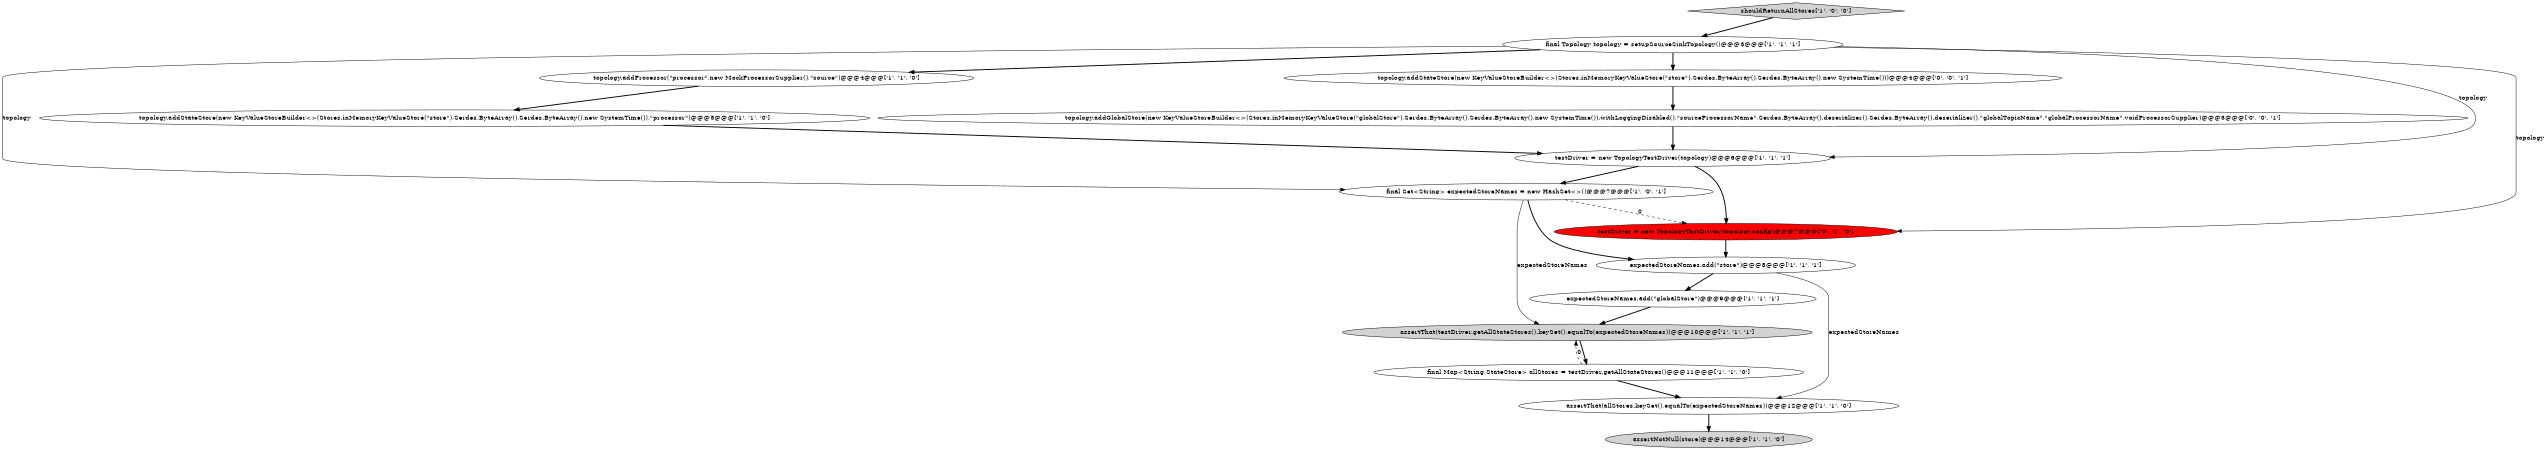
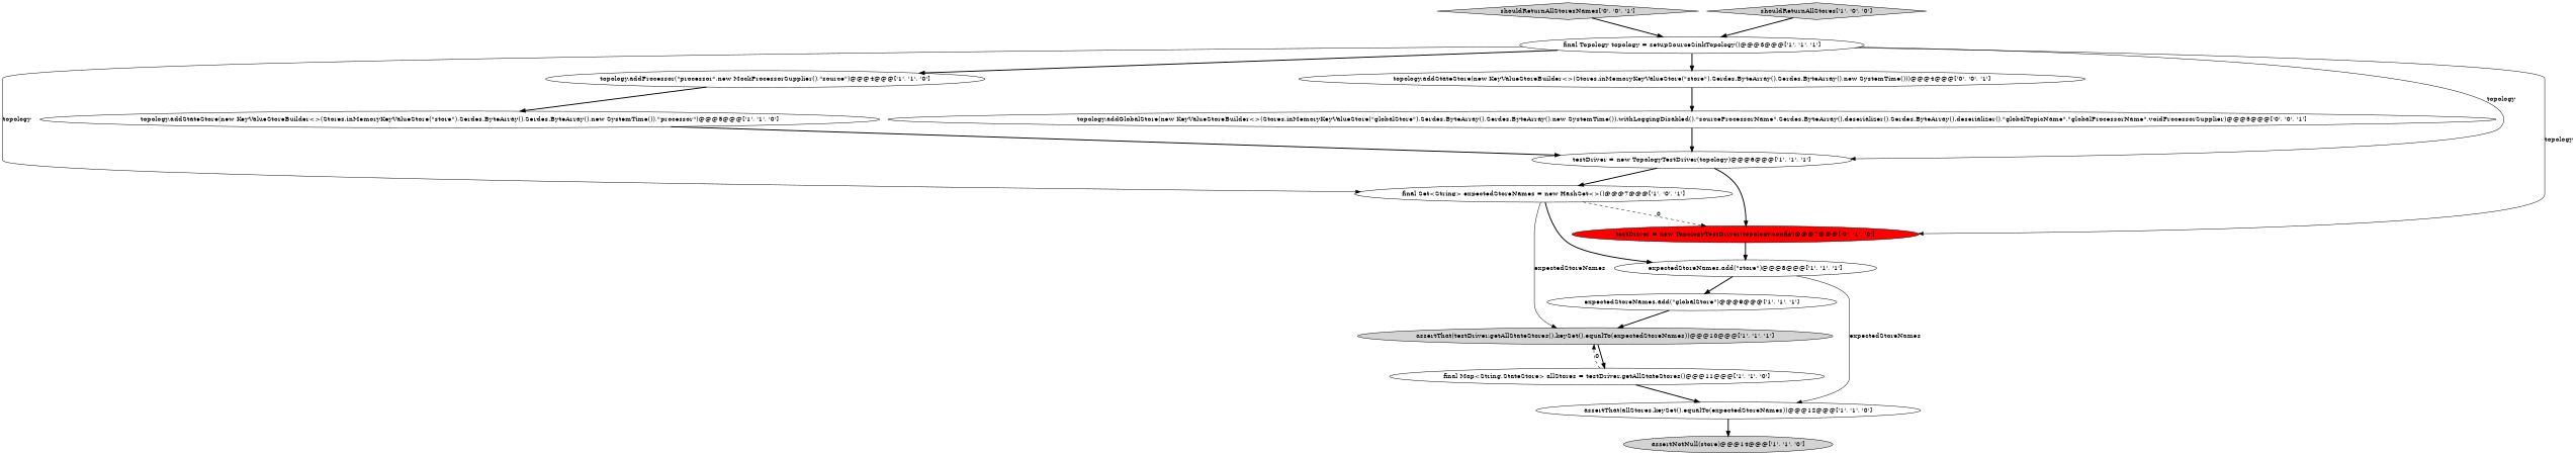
  digraph {
    node [fillcolor=white shape=ellipse style=filled]
    edge [style=bold]
    n1 [label="final Set<String> expectedStoreNames = new HashSet<>()@@@7@@@['1', '0', '1']"]
    n2 [label="expectedStoreNames.add(\"store\")@@@8@@@['1', '1', '1']"]
    n3 [fillcolor=red label="testDriver = new TopologyTestDriver(topology,config)@@@7@@@['0', '1', '0']"]
    n4 [fillcolor=lightgray label="assertThat(testDriver.getAllStateStores().keySet(),equalTo(expectedStoreNames))@@@10@@@['1', '1', '1']"]
    n5 [label="assertThat(allStores.keySet(),equalTo(expectedStoreNames))@@@12@@@['1', '1', '0']"]
    n6 [label="expectedStoreNames.add(\"globalStore\")@@@9@@@['1', '1', '1']"]
    n7 [label="final Map<String,StateStore> allStores = testDriver.getAllStateStores()@@@11@@@['1', '1', '0']"]
    n8 [label="final Topology topology = setupSourceSinkTopology()@@@3@@@['1', '1', '1']"]
    n9 [label="testDriver = new TopologyTestDriver(topology)@@@6@@@['1', '1', '1']"]
    n10 [label="topology.addProcessor(\"processor\",new MockProcessorSupplier(),\"source\")@@@4@@@['1', '1', '0']"]
    n11 [label="topology.addStateStore(new KeyValueStoreBuilder<>(Stores.inMemoryKeyValueStore(\"store\"),Serdes.ByteArray(),Serdes.ByteArray(),new SystemTime()))@@@4@@@['0', '0', '1']"]
    n12 [fillcolor=lightgray label="assertNotNull(store)@@@14@@@['1', '1', '0']"]
    n13 [label="topology.addStateStore(new KeyValueStoreBuilder<>(Stores.inMemoryKeyValueStore(\"store\"),Serdes.ByteArray(),Serdes.ByteArray(),new SystemTime()),\"processor\")@@@5@@@['1', '1', '0']"]
    n14 [label="topology.addGlobalStore(new KeyValueStoreBuilder<>(Stores.inMemoryKeyValueStore(\"globalStore\"),Serdes.ByteArray(),Serdes.ByteArray(),new SystemTime()).withLoggingDisabled(),\"sourceProcessorName\",Serdes.ByteArray().deserializer(),Serdes.ByteArray().deserializer(),\"globalTopicName\",\"globalProcessorName\",voidProcessorSupplier)@@@5@@@['0', '0', '1']"]
+   n15 [fillcolor=lightgray label="shouldReturnAllStoresNames['0', '0', '1']" shape=diamond]
    n16 [fillcolor=lightgray label="shouldReturnAllStores['1', '0', '0']" shape=diamond]
    n1 -> n2
    n1 -> n3 [label=0 style=dashed]
    n1 -> n4 [label=expectedStoreNames style=solid]
    n2 -> n5 [label=expectedStoreNames style=solid]
    n2 -> n6
    n3 -> n2
    n4 -> n7
    n5 -> n12
    n6 -> n4
    n7 -> n4 [label=0 style=dashed]
    n7 -> n5
    n8 -> n1 [label=topology style=solid]
    n8 -> n3 [label=topology style=solid]
    n8 -> n9 [label=topology style=solid]
    n8 -> n10
    n8 -> n11
    n9 -> n1
    n9 -> n3
    n10 -> n13
    n11 -> n14
    n13 -> n9
    n14 -> n9
+   n15 -> n8
    n16 -> n8
  }
